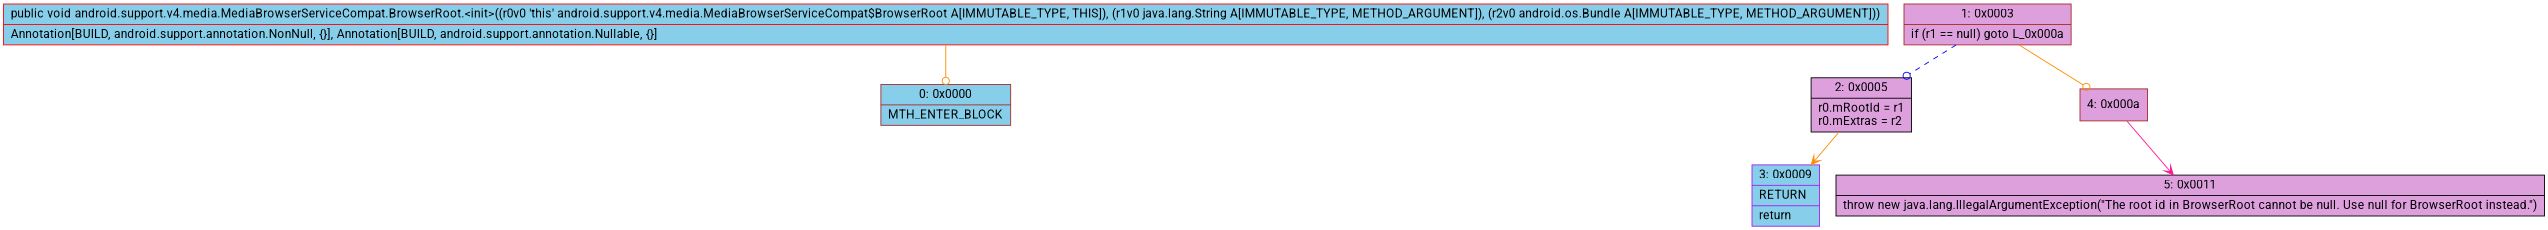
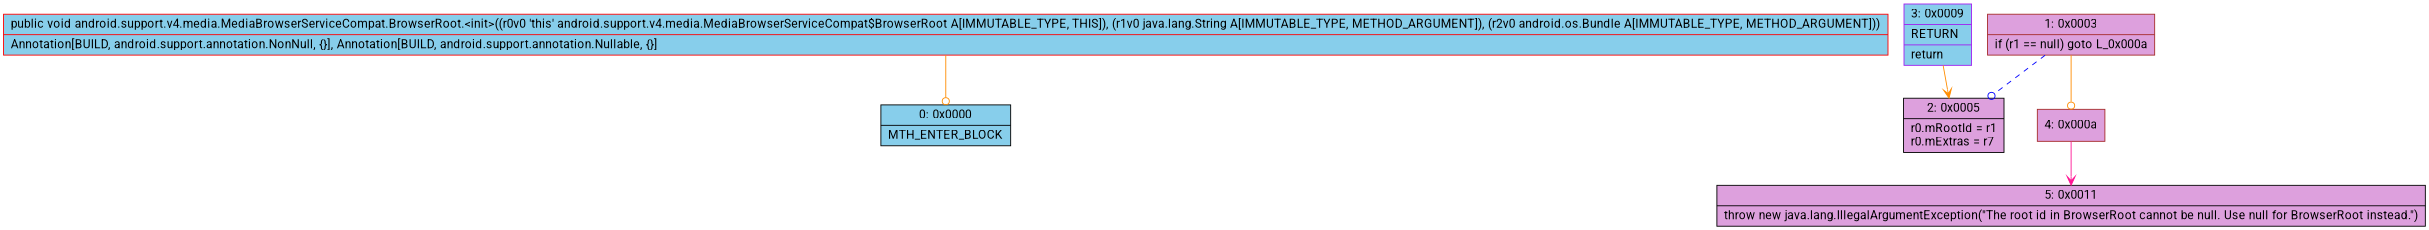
  digraph {
    fontname=Roboto
    node [color=brown fillcolor=plum fontname=Roboto shape=record style=filled]
    edge [arrowhead=odot color=darkorange fontname=Roboto]
-   n1 [fillcolor=skyblue label="{0\:\ 0x0000|MTH_ENTER_BLOCK\l}"]
+   n1 [color=black fillcolor=skyblue label="{0\:\ 0x0000|MTH_ENTER_BLOCK\l}"]
    n2 [label="{1\:\ 0x0003|if (r1 == null) goto L_0x000a\l}"]
-   n3 [color=black label="{2\:\ 0x0005|r0.mRootId = r1\lr0.mExtras = r2\l}"]
+   n3 [color=black label="{2\:\ 0x0005|r0.mRootId = r1\lr0.mExtras = r7\l}"]
    n4 [label="{4\:\ 0x000a}"]
    n5 [color=purple fillcolor=skyblue label="{3\:\ 0x0009|RETURN\l|return\l}"]
    n6 [color=black label="{5\:\ 0x0011|throw new java.lang.IllegalArgumentException(\"The root id in BrowserRoot cannot be null. Use null for BrowserRoot instead.\")\l}"]
    n7 [color=red fillcolor=skyblue label="{public void android.support.v4.media.MediaBrowserServiceCompat.BrowserRoot.\<init\>((r0v0 'this' android.support.v4.media.MediaBrowserServiceCompat$BrowserRoot A[IMMUTABLE_TYPE, THIS]), (r1v0 java.lang.String A[IMMUTABLE_TYPE, METHOD_ARGUMENT]), (r2v0 android.os.Bundle A[IMMUTABLE_TYPE, METHOD_ARGUMENT]))  | Annotation[BUILD, android.support.annotation.NonNull, \{\}], Annotation[BUILD, android.support.annotation.Nullable, \{\}]\l}"]
    n2 -> n3 [color=blue style=dashed]
    n2 -> n4
-   n3 -> n5 [arrowhead=vee]
+   n5 -> n3 [arrowhead=vee]
    n4 -> n6 [arrowhead=vee color=deeppink]
    n7 -> n1
  }
